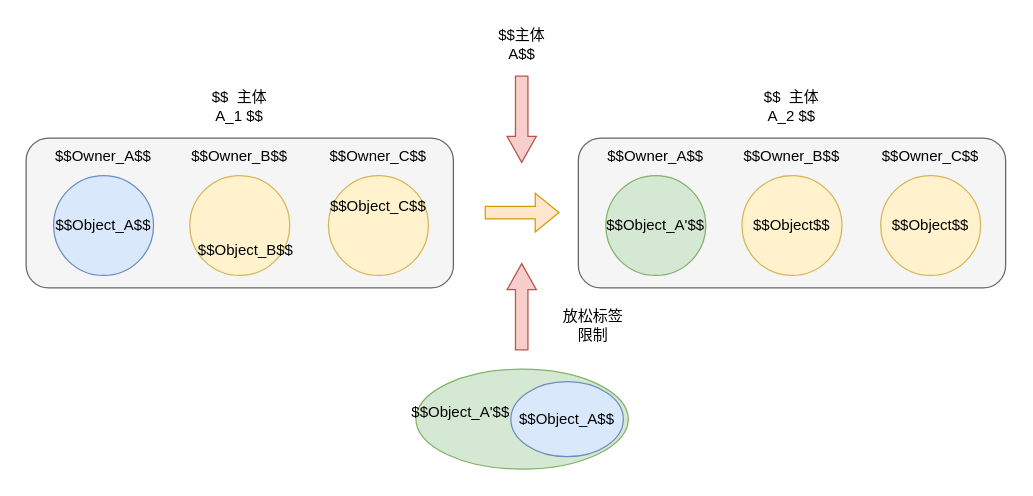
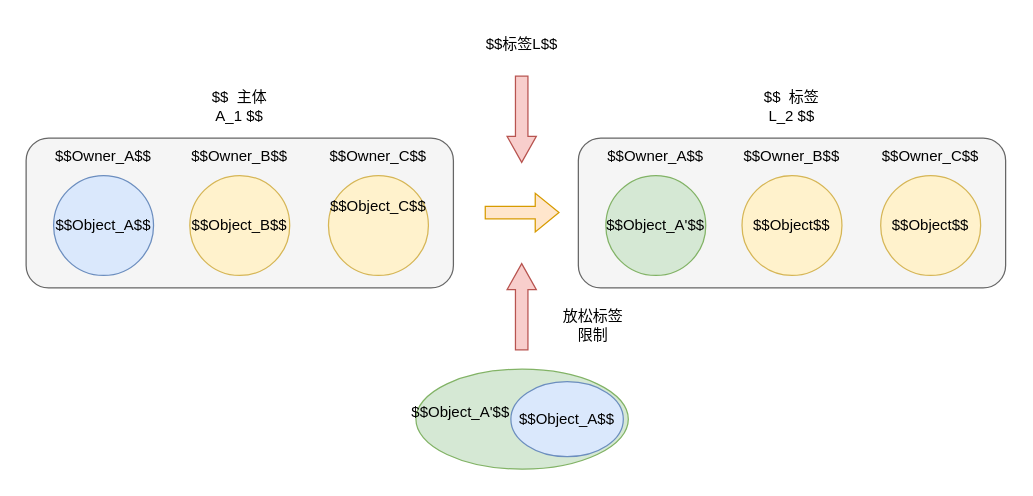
  <mxCell id="0" />
  <mxCell id="1" parent="0" />
  <mxCell id="2" value="" style="rounded=1;whiteSpace=wrap;html=1;fillColor=#f5f5f5;fontColor=#333333;strokeColor=#666666;" vertex="1" parent="1"><mxGeometry x="20" y="110" width="342" height="120" as="geometry" /></mxCell>
  <mxCell id="3" value="" style="ellipse;whiteSpace=wrap;html=1;aspect=fixed;fillColor=#dae8fc;strokeColor=#6c8ebf;" vertex="1" parent="1"><mxGeometry x="42" y="140" width="80" height="80" as="geometry" /></mxCell>
  <mxCell id="4" value="$$Owner_A$$" style="text;html=1;strokeColor=none;fillColor=none;align=center;verticalAlign=middle;whiteSpace=wrap;rounded=0;" vertex="1" parent="1"><mxGeometry x="52" y="110" width="60" height="30" as="geometry" /></mxCell>
  <mxCell id="5" value="" style="ellipse;whiteSpace=wrap;html=1;aspect=fixed;fillColor=#fff2cc;strokeColor=#d6b656;" vertex="1" parent="1"><mxGeometry x="151" y="140" width="80" height="80" as="geometry" /></mxCell>
  <mxCell id="6" value="$$Owner_B$$" style="text;html=1;strokeColor=none;fillColor=none;align=center;verticalAlign=middle;whiteSpace=wrap;rounded=0;" vertex="1" parent="1"><mxGeometry x="161" y="110" width="60" height="30" as="geometry" /></mxCell>
  <mxCell id="7" value="" style="ellipse;whiteSpace=wrap;html=1;aspect=fixed;fillColor=#fff2cc;strokeColor=#d6b656;" vertex="1" parent="1"><mxGeometry x="262" y="140" width="80" height="80" as="geometry" /></mxCell>
  <mxCell id="8" value="$$Owner_C$$" style="text;html=1;strokeColor=none;fillColor=none;align=center;verticalAlign=middle;whiteSpace=wrap;rounded=0;" vertex="1" parent="1"><mxGeometry x="272" y="110" width="60" height="30" as="geometry" /></mxCell>
  <mxCell id="9" value="$$Object_A$$" style="text;html=1;strokeColor=none;fillColor=none;align=center;verticalAlign=middle;whiteSpace=wrap;rounded=0;" vertex="1" parent="1"><mxGeometry x="52" y="165" width="60" height="30" as="geometry" /></mxCell>
- <mxCell id="10" value="$$Object_B$$" style="text;html=1;strokeColor=none;fillColor=none;align=center;verticalAlign=middle;whiteSpace=wrap;rounded=0;" vertex="1" parent="1"><mxGeometry x="166" y="185" width="60" height="30" as="geometry" /></mxCell>
+ <mxCell id="10" value="$$Object_B$$" style="text;html=1;strokeColor=none;fillColor=none;align=center;verticalAlign=middle;whiteSpace=wrap;rounded=0;" vertex="1" parent="1"><mxGeometry x="161" y="165" width="60" height="30" as="geometry" /></mxCell>
  <mxCell id="11" value="$$Object_C$$" style="text;html=1;strokeColor=none;fillColor=none;align=center;verticalAlign=middle;whiteSpace=wrap;rounded=0;" vertex="1" parent="1"><mxGeometry x="272" y="150" width="60" height="30" as="geometry" /></mxCell>
  <mxCell id="12" value="$$&amp;nbsp; 主体A_1 $$" style="text;html=1;strokeColor=none;fillColor=none;align=center;verticalAlign=middle;whiteSpace=wrap;rounded=0;" vertex="1" parent="1"><mxGeometry x="161" y="70" width="60" height="30" as="geometry" /></mxCell>
  <mxCell id="13" value="" style="rounded=1;whiteSpace=wrap;html=1;fillColor=#f5f5f5;fontColor=#333333;strokeColor=#666666;" vertex="1" parent="1"><mxGeometry x="462" y="110" width="342" height="120" as="geometry" /></mxCell>
  <mxCell id="14" value="" style="ellipse;whiteSpace=wrap;html=1;aspect=fixed;fillColor=#d5e8d4;strokeColor=#82b366;" vertex="1" parent="1"><mxGeometry x="484" y="140" width="80" height="80" as="geometry" /></mxCell>
  <mxCell id="15" value="$$Owner_A$$" style="text;html=1;strokeColor=none;fillColor=none;align=center;verticalAlign=middle;whiteSpace=wrap;rounded=0;" vertex="1" parent="1"><mxGeometry x="494" y="110" width="60" height="30" as="geometry" /></mxCell>
  <mxCell id="16" value="" style="ellipse;whiteSpace=wrap;html=1;aspect=fixed;fillColor=#fff2cc;strokeColor=#d6b656;" vertex="1" parent="1"><mxGeometry x="593" y="140" width="80" height="80" as="geometry" /></mxCell>
  <mxCell id="17" value="$$Owner_B$$" style="text;html=1;strokeColor=none;fillColor=none;align=center;verticalAlign=middle;whiteSpace=wrap;rounded=0;" vertex="1" parent="1"><mxGeometry x="603" y="110" width="60" height="30" as="geometry" /></mxCell>
  <mxCell id="18" value="" style="ellipse;whiteSpace=wrap;html=1;aspect=fixed;fillColor=#fff2cc;strokeColor=#d6b656;" vertex="1" parent="1"><mxGeometry x="704" y="140" width="80" height="80" as="geometry" /></mxCell>
  <mxCell id="19" value="$$Owner_C$$" style="text;html=1;strokeColor=none;fillColor=none;align=center;verticalAlign=middle;whiteSpace=wrap;rounded=0;" vertex="1" parent="1"><mxGeometry x="714" y="110" width="60" height="30" as="geometry" /></mxCell>
  <mxCell id="20" value="$$Object_A'$$" style="text;html=1;strokeColor=none;fillColor=none;align=center;verticalAlign=middle;whiteSpace=wrap;rounded=0;" vertex="1" parent="1"><mxGeometry x="494" y="165" width="60" height="30" as="geometry" /></mxCell>
  <mxCell id="21" value="$$Object$$" style="text;html=1;strokeColor=none;fillColor=none;align=center;verticalAlign=middle;whiteSpace=wrap;rounded=0;" vertex="1" parent="1"><mxGeometry x="603" y="165" width="60" height="30" as="geometry" /></mxCell>
  <mxCell id="22" value="$$Object$$" style="text;html=1;strokeColor=none;fillColor=none;align=center;verticalAlign=middle;whiteSpace=wrap;rounded=0;" vertex="1" parent="1"><mxGeometry x="714" y="165" width="60" height="30" as="geometry" /></mxCell>
- <mxCell id="23" value="$$&amp;nbsp; 主体A_2 $$" style="text;html=1;strokeColor=none;fillColor=none;align=center;verticalAlign=middle;whiteSpace=wrap;rounded=0;" vertex="1" parent="1"><mxGeometry x="603" y="70" width="60" height="30" as="geometry" /></mxCell>
+ <mxCell id="23" value="$$&amp;nbsp; 标签L_2 $$" style="text;html=1;strokeColor=none;fillColor=none;align=center;verticalAlign=middle;whiteSpace=wrap;rounded=0;" vertex="1" parent="1"><mxGeometry x="603" y="70" width="60" height="30" as="geometry" /></mxCell>
  <mxCell id="24" value="" style="ellipse;whiteSpace=wrap;html=1;fillColor=#d5e8d4;strokeColor=#82b366;" vertex="1" parent="1"><mxGeometry x="332" y="295" width="170" height="80" as="geometry" /></mxCell>
  <mxCell id="25" value="" style="ellipse;whiteSpace=wrap;html=1;fillColor=#dae8fc;strokeColor=#6c8ebf;" vertex="1" parent="1"><mxGeometry x="408" y="305" width="90" height="60" as="geometry" /></mxCell>
  <mxCell id="26" value="$$Object_A$$" style="text;html=1;strokeColor=none;fillColor=none;align=center;verticalAlign=middle;whiteSpace=wrap;rounded=0;" vertex="1" parent="1"><mxGeometry x="423" y="320" width="60" height="30" as="geometry" /></mxCell>
  <mxCell id="27" value="$$Object_A'$$" style="text;html=1;strokeColor=none;fillColor=none;align=center;verticalAlign=middle;whiteSpace=wrap;rounded=0;" vertex="1" parent="1"><mxGeometry x="338" y="315" width="60" height="30" as="geometry" /></mxCell>
  <mxCell id="28" value="" style="shape=flexArrow;endArrow=classic;html=1;rounded=0;fillColor=#ffe6cc;strokeColor=#d79b00;" edge="1" parent="1"><mxGeometry width="50" height="50" relative="1" as="geometry"><mxPoint x="387" y="169.66" as="sourcePoint" /><mxPoint x="447" y="169.66" as="targetPoint" /></mxGeometry></mxCell>
- <mxCell id="29" value="$$主体A$$" style="text;html=1;strokeColor=none;fillColor=none;align=center;verticalAlign=middle;whiteSpace=wrap;rounded=0;" vertex="1" parent="1"><mxGeometry x="387" y="20" width="60" height="30" as="geometry" /></mxCell>
+ <mxCell id="29" value="$$标签L$$" style="text;html=1;strokeColor=none;fillColor=none;align=center;verticalAlign=middle;whiteSpace=wrap;rounded=0;" vertex="1" parent="1"><mxGeometry x="387" y="20" width="60" height="30" as="geometry" /></mxCell>
  <mxCell id="30" value="" style="shape=flexArrow;endArrow=classic;html=1;rounded=0;endWidth=12.414;endSize=6.634;fillColor=#f8cecc;strokeColor=#b85450;" edge="1" parent="1"><mxGeometry width="50" height="50" relative="1" as="geometry"><mxPoint x="416.66" y="60" as="sourcePoint" /><mxPoint x="416.66" y="130" as="targetPoint" /></mxGeometry></mxCell>
  <mxCell id="31" value="" style="shape=flexArrow;endArrow=classic;html=1;rounded=0;endWidth=12.414;endSize=6.634;fillColor=#f8cecc;strokeColor=#b85450;" edge="1" parent="1"><mxGeometry width="50" height="50" relative="1" as="geometry"><mxPoint x="416.66" y="280" as="sourcePoint" /><mxPoint x="416.66" y="210" as="targetPoint" /></mxGeometry></mxCell>
  <mxCell id="32" value="放松标签限制" style="text;html=1;strokeColor=none;fillColor=none;align=center;verticalAlign=middle;whiteSpace=wrap;rounded=0;" vertex="1" parent="1"><mxGeometry x="444" y="245" width="60" height="30" as="geometry" /></mxCell>
